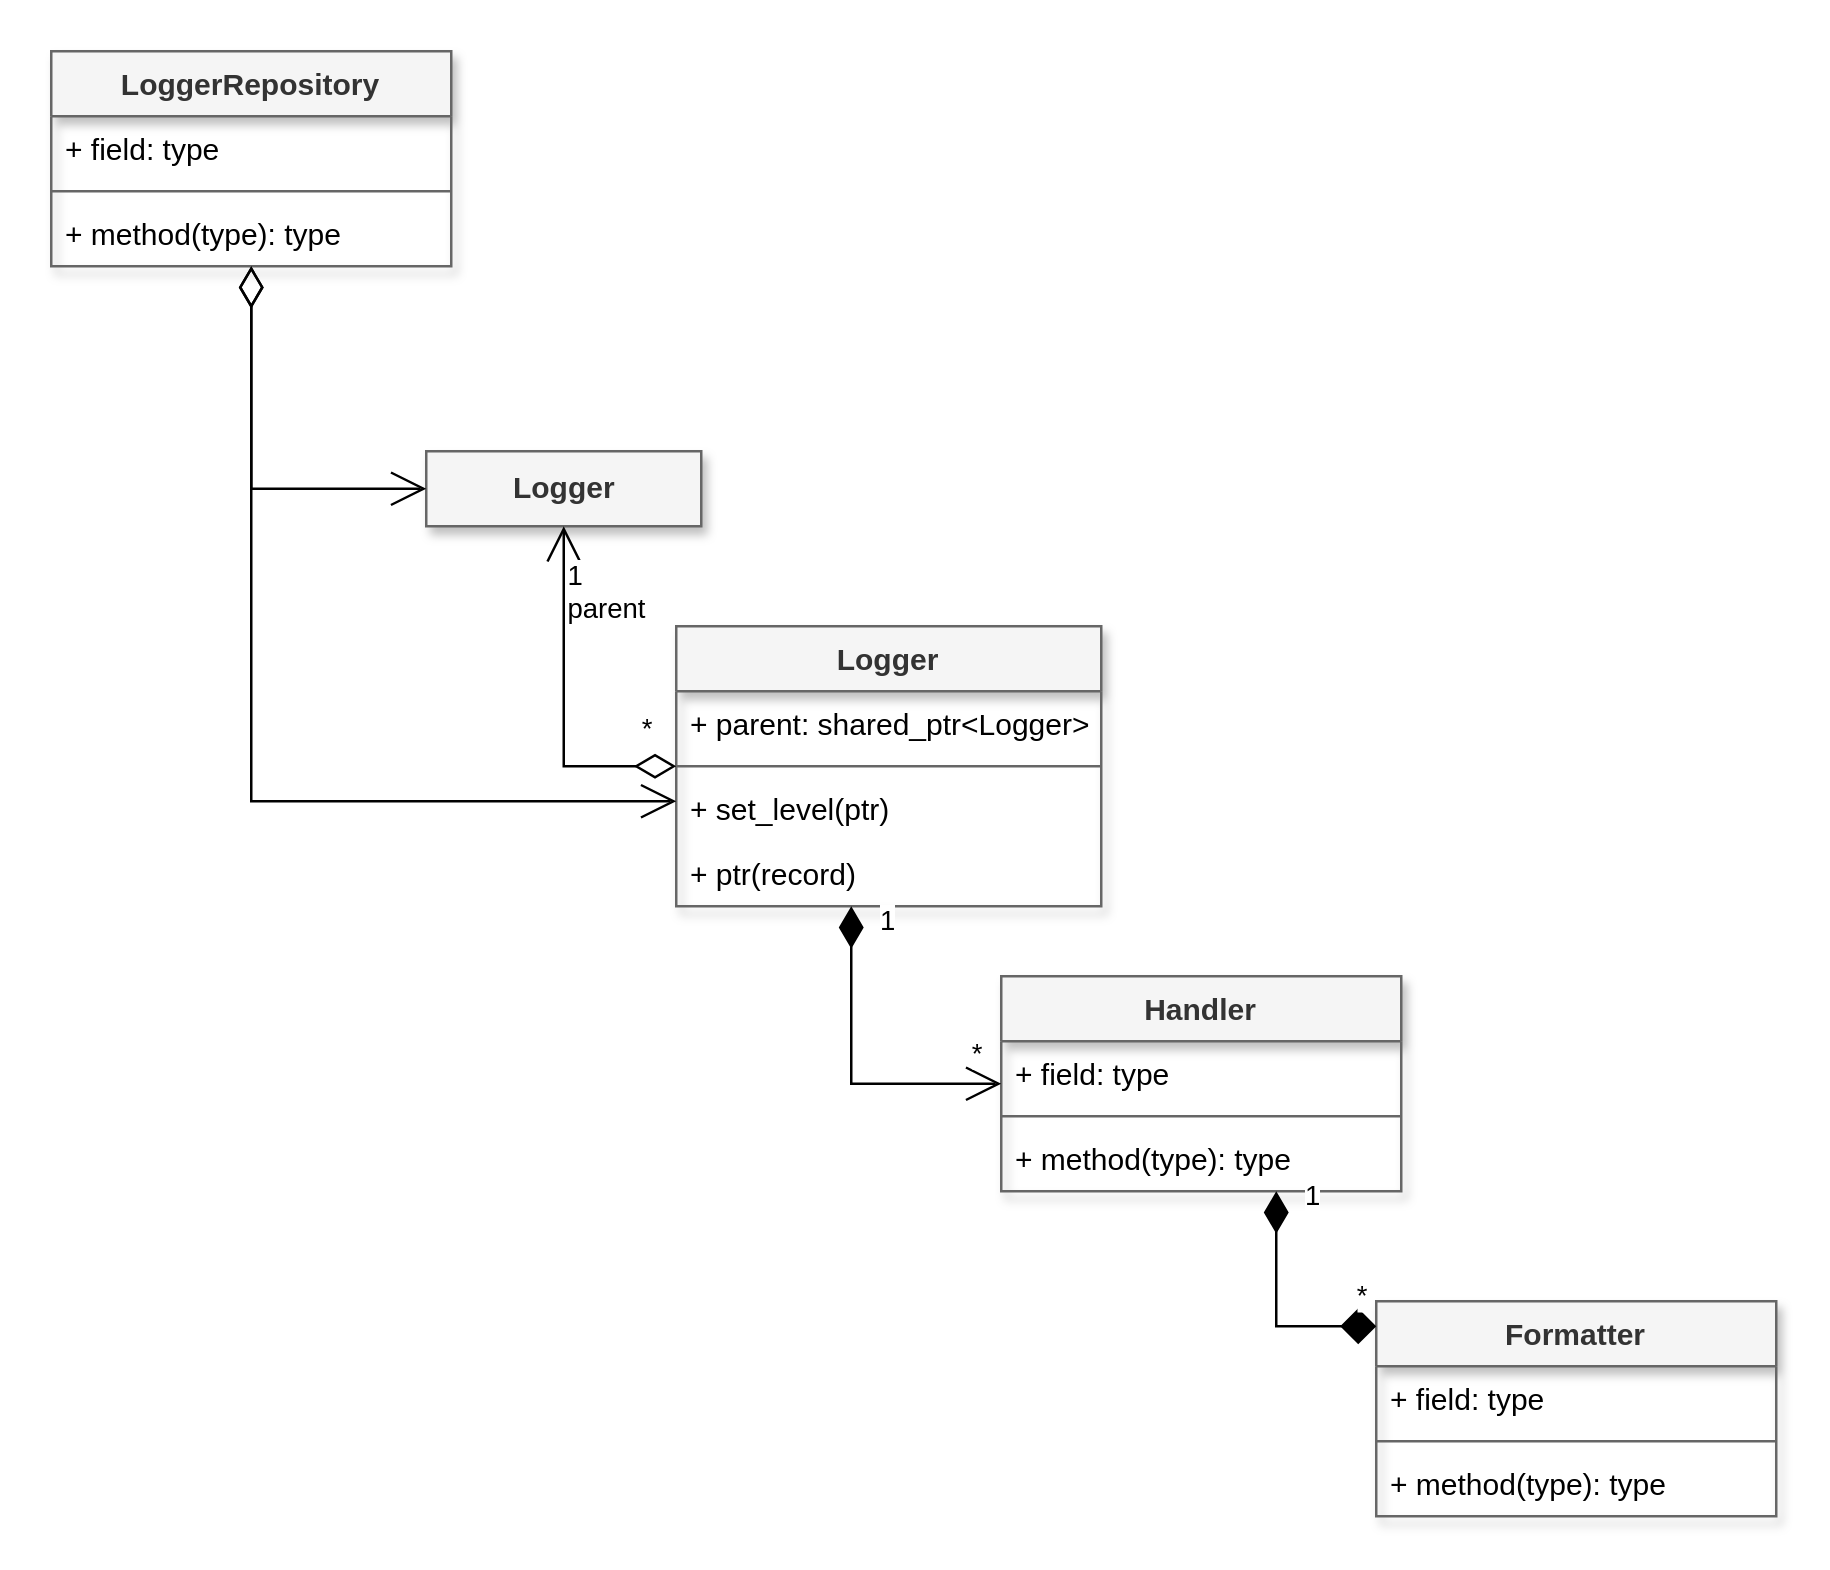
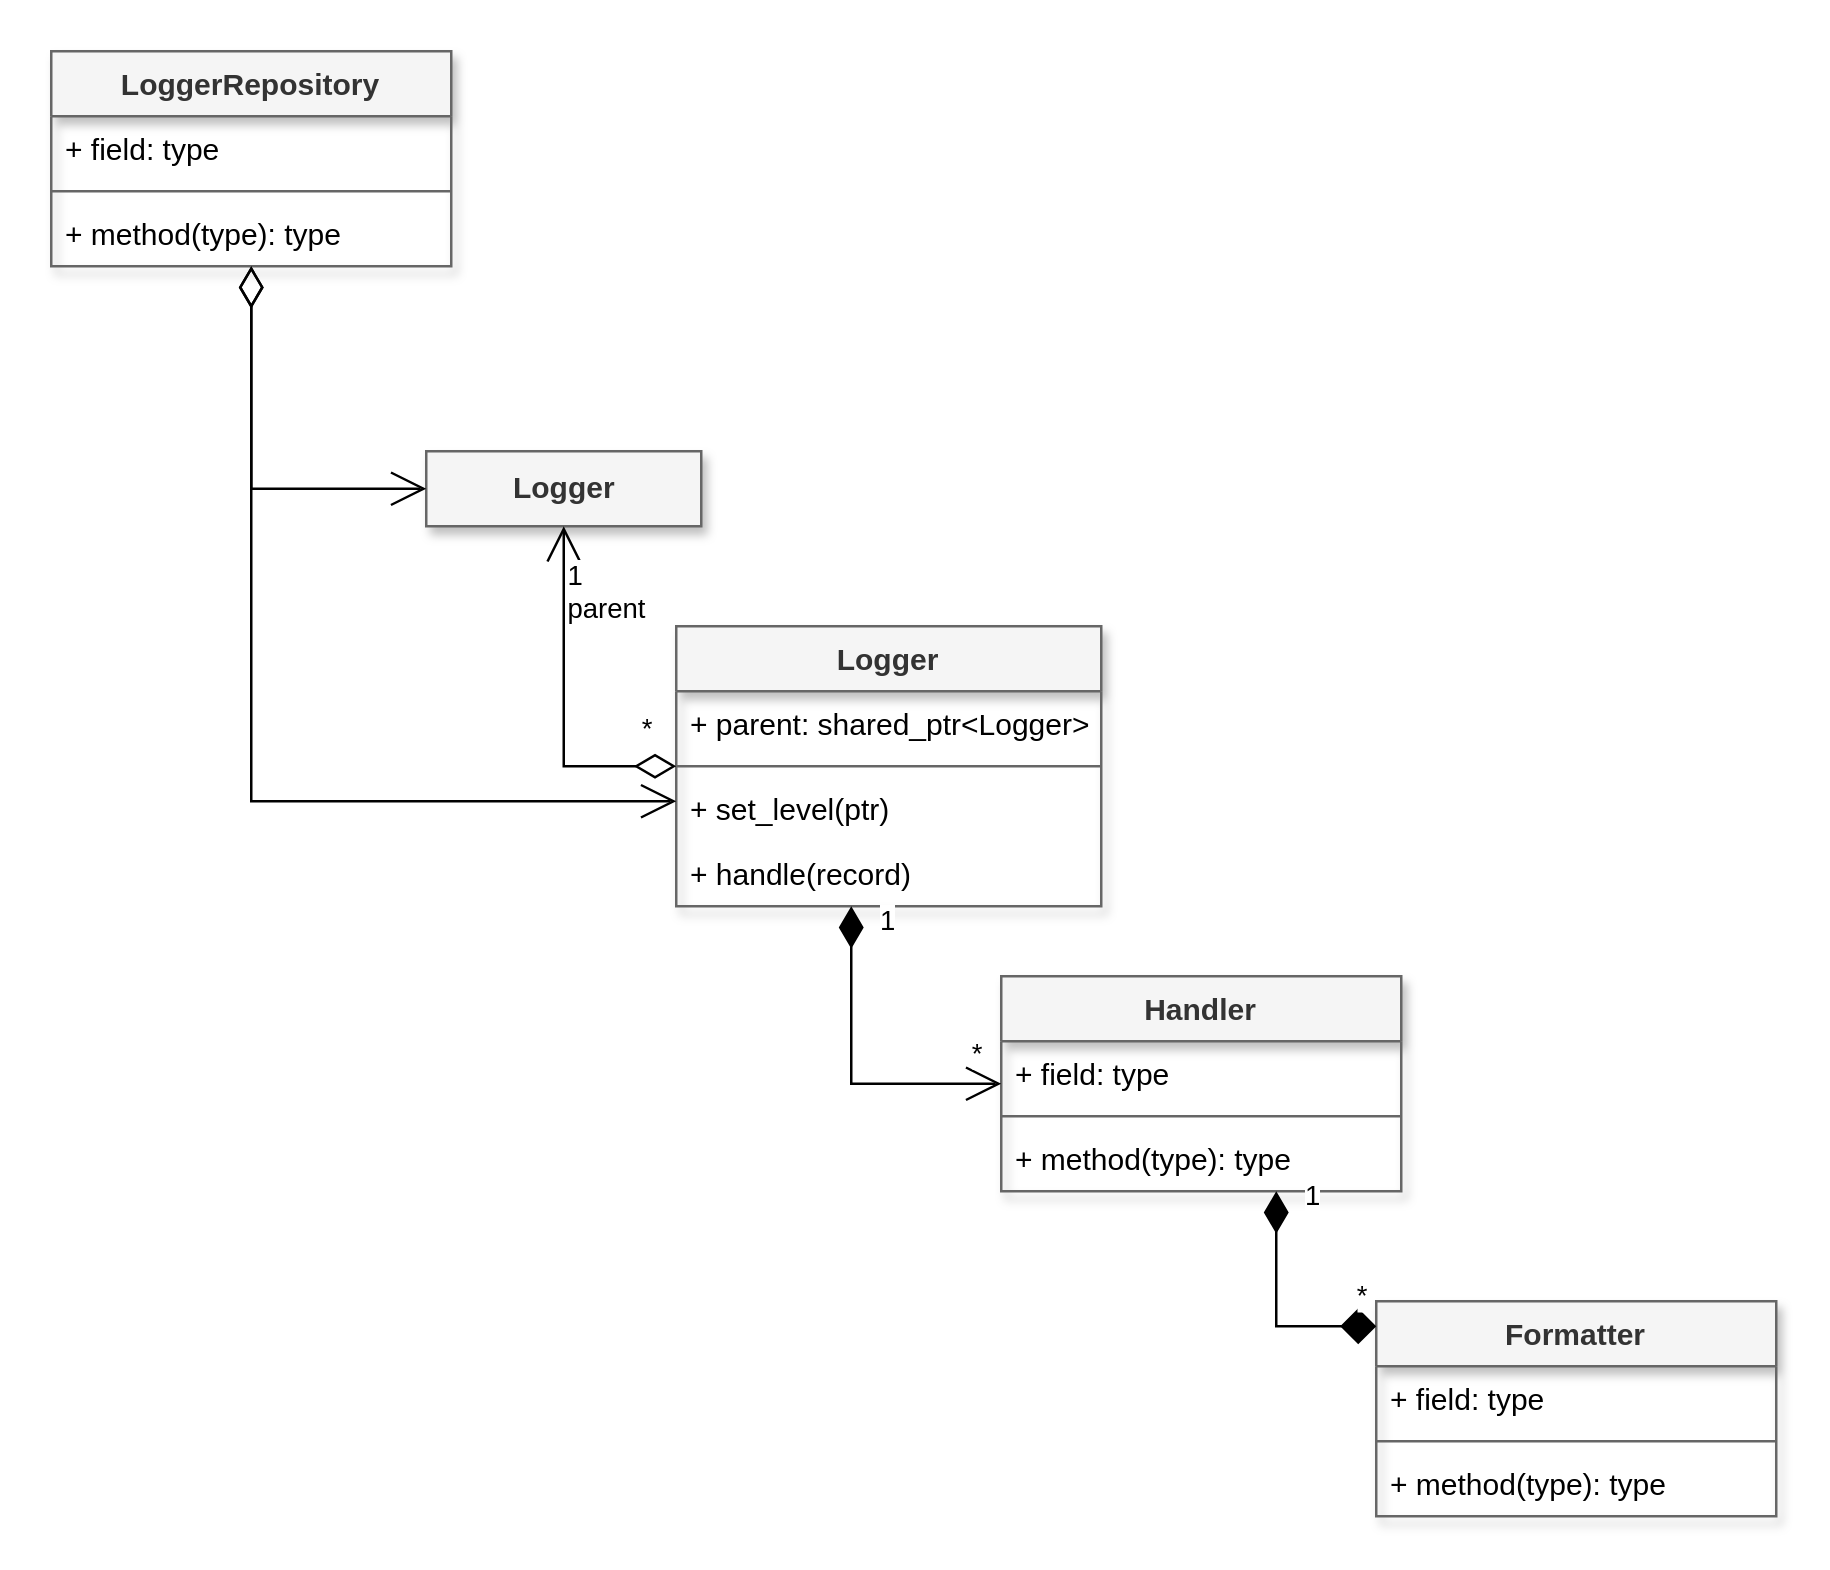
  <mxCell id="0" />
  <mxCell id="1" parent="0" />
  <mxCell id="2" value="Logger" style="swimlane;fontStyle=1;align=center;verticalAlign=top;childLayout=stackLayout;horizontal=1;startSize=26;horizontalStack=0;resizeParent=1;resizeParentMax=0;resizeLast=0;collapsible=1;marginBottom=0;fillColor=#f5f5f5;fontColor=#333333;strokeColor=#666666;shadow=1;" parent="1" vertex="1"><mxGeometry x="270" y="250" width="170" height="112" as="geometry" /></mxCell>
  <mxCell id="3" value="+ parent: shared_ptr&lt;Logger&gt;" style="text;strokeColor=none;fillColor=none;align=left;verticalAlign=top;rounded=0;shadow=1;spacingLeft=4;spacingRight=4;" parent="2" vertex="1"><mxGeometry y="26" width="170" height="26" as="geometry" /></mxCell>
  <mxCell id="4" value="" style="line;strokeWidth=1;fillColor=none;align=left;verticalAlign=middle;spacingTop=-1;spacingLeft=3;spacingRight=3;rotatable=0;labelPosition=right;points=[];portConstraint=eastwest;strokeColor=inherit;" parent="2" vertex="1"><mxGeometry y="52" width="170" height="8" as="geometry" /></mxCell>
  <mxCell id="5" value="+ set_level(ptr)" style="text;strokeColor=none;fillColor=none;align=left;verticalAlign=top;rounded=0;shadow=1;spacingLeft=4;spacingRight=4;" parent="2" vertex="1"><mxGeometry y="60" width="170" height="26" as="geometry" /></mxCell>
- <mxCell id="6" value="+ ptr(record)" style="text;strokeColor=none;fillColor=none;align=left;verticalAlign=top;rounded=0;shadow=1;spacingLeft=4;spacingRight=4;" parent="2" vertex="1"><mxGeometry y="86" width="170" height="26" as="geometry" /></mxCell>
+ <mxCell id="6" value="+ handle(record)" style="text;strokeColor=none;fillColor=none;align=left;verticalAlign=top;rounded=0;shadow=1;spacingLeft=4;spacingRight=4;" parent="2" vertex="1"><mxGeometry y="86" width="170" height="26" as="geometry" /></mxCell>
  <mxCell id="7" value="Handler" style="swimlane;fontStyle=1;align=center;verticalAlign=top;childLayout=stackLayout;horizontal=1;startSize=26;horizontalStack=0;resizeParent=1;resizeParentMax=0;resizeLast=0;collapsible=1;marginBottom=0;fillColor=#f5f5f5;fontColor=#333333;strokeColor=#666666;shadow=1;" parent="1" vertex="1"><mxGeometry x="400" y="390" width="160" height="86" as="geometry" /></mxCell>
  <mxCell id="8" value="+ field: type" style="text;strokeColor=none;fillColor=none;align=left;verticalAlign=top;rounded=0;shadow=1;spacingLeft=4;spacingRight=4;" parent="7" vertex="1"><mxGeometry y="26" width="160" height="26" as="geometry" /></mxCell>
  <mxCell id="9" value="" style="line;strokeWidth=1;fillColor=none;align=left;verticalAlign=middle;spacingTop=-1;spacingLeft=3;spacingRight=3;rotatable=0;labelPosition=right;points=[];portConstraint=eastwest;strokeColor=inherit;" parent="7" vertex="1"><mxGeometry y="52" width="160" height="8" as="geometry" /></mxCell>
  <mxCell id="10" value="+ method(type): type" style="text;strokeColor=none;fillColor=none;align=left;verticalAlign=top;rounded=0;shadow=1;spacingLeft=4;spacingRight=4;" parent="7" vertex="1"><mxGeometry y="60" width="160" height="26" as="geometry" /></mxCell>
  <mxCell id="11" value="Formatter" style="swimlane;fontStyle=1;align=center;verticalAlign=top;childLayout=stackLayout;horizontal=1;startSize=26;horizontalStack=0;resizeParent=1;resizeParentMax=0;resizeLast=0;collapsible=1;marginBottom=0;fillColor=#f5f5f5;fontColor=#333333;strokeColor=#666666;shadow=1;" parent="1" vertex="1"><mxGeometry x="550" y="520" width="160" height="86" as="geometry" /></mxCell>
  <mxCell id="12" value="+ field: type" style="text;strokeColor=none;fillColor=none;align=left;verticalAlign=top;rounded=0;shadow=1;spacingLeft=4;spacingRight=4;" parent="11" vertex="1"><mxGeometry y="26" width="160" height="26" as="geometry" /></mxCell>
  <mxCell id="13" value="" style="line;strokeWidth=1;fillColor=none;align=left;verticalAlign=middle;spacingTop=-1;spacingLeft=3;spacingRight=3;rotatable=0;labelPosition=right;points=[];portConstraint=eastwest;strokeColor=inherit;" parent="11" vertex="1"><mxGeometry y="52" width="160" height="8" as="geometry" /></mxCell>
  <mxCell id="14" value="+ method(type): type" style="text;strokeColor=none;fillColor=none;align=left;verticalAlign=top;rounded=0;shadow=1;spacingLeft=4;spacingRight=4;" parent="11" vertex="1"><mxGeometry y="60" width="160" height="26" as="geometry" /></mxCell>
  <mxCell id="15" value="1" style="endArrow=open;html=1;endSize=12;startArrow=diamondThin;startSize=14;startFill=1;edgeStyle=orthogonalEdgeStyle;align=left;verticalAlign=bottom;rounded=0;" parent="1" source="2" target="7" edge="1"><mxGeometry x="-0.776" y="10" relative="1" as="geometry"><mxPoint x="580" y="480" as="sourcePoint" /><mxPoint x="740" y="480" as="targetPoint" /><Array as="points"><mxPoint x="340" y="433" /></Array><mxPoint as="offset" /></mxGeometry></mxCell>
  <mxCell id="16" value="*" style="edgeLabel;html=1;align=right;verticalAlign=bottom;resizable=0;points=[];" parent="15" vertex="1" connectable="0"><mxGeometry x="0.776" y="1" relative="1" as="geometry"><mxPoint x="8" y="-3" as="offset" /></mxGeometry></mxCell>
  <mxCell id="17" value="1" style="endArrow=diamond;html=1;endSize=12;startArrow=diamondThin;startSize=14;startFill=1;edgeStyle=orthogonalEdgeStyle;align=left;verticalAlign=bottom;rounded=0;" parent="1" source="7" target="11" edge="1"><mxGeometry x="-0.776" y="10" relative="1" as="geometry"><mxPoint x="580" y="480" as="sourcePoint" /><mxPoint x="740" y="480" as="targetPoint" /><Array as="points"><mxPoint x="510" y="530" /></Array><mxPoint as="offset" /></mxGeometry></mxCell>
  <mxCell id="18" value="*" style="edgeLabel;html=1;align=right;verticalAlign=bottom;resizable=0;points=[];" parent="17" vertex="1" connectable="0"><mxGeometry x="0.776" y="1" relative="1" as="geometry"><mxPoint x="8" y="-3" as="offset" /></mxGeometry></mxCell>
  <mxCell id="19" value="Logger" style="html=1;fillColor=#f5f5f5;strokeColor=#666666;fontStyle=1;shadow=1;fontColor=#333333;" vertex="1" parent="1"><mxGeometry x="170" y="180" width="110" height="30" as="geometry" /></mxCell>
  <mxCell id="20" value="*" style="endArrow=open;html=1;endSize=12;startArrow=diamondThin;startSize=14;startFill=0;edgeStyle=orthogonalEdgeStyle;align=right;verticalAlign=bottom;rounded=0;" edge="1" parent="1" source="2" target="19"><mxGeometry x="-0.883" y="-6" relative="1" as="geometry"><mxPoint x="420" y="270" as="sourcePoint" /><mxPoint x="580" y="270" as="targetPoint" /><Array as="points"><mxPoint x="225" y="306" /></Array><mxPoint as="offset" /></mxGeometry></mxCell>
  <mxCell id="21" value="1&lt;br&gt;parent" style="edgeLabel;html=1;align=left;verticalAlign=top;resizable=0;points=[];" vertex="1" connectable="0" parent="20"><mxGeometry x="0.8" y="1" relative="1" as="geometry"><mxPoint x="1" y="-7" as="offset" /></mxGeometry></mxCell>
  <mxCell id="22" value="LoggerRepository" style="swimlane;fontStyle=1;align=center;verticalAlign=top;childLayout=stackLayout;horizontal=1;startSize=26;horizontalStack=0;resizeParent=1;resizeParentMax=0;resizeLast=0;collapsible=1;marginBottom=0;fillColor=#f5f5f5;fontColor=#333333;strokeColor=#666666;shadow=1;" vertex="1" parent="1"><mxGeometry x="20" y="20" width="160" height="86" as="geometry" /></mxCell>
  <mxCell id="23" value="+ field: type" style="text;strokeColor=none;fillColor=none;align=left;verticalAlign=top;rounded=0;shadow=1;spacingLeft=4;spacingRight=4;" vertex="1" parent="22"><mxGeometry y="26" width="160" height="26" as="geometry" /></mxCell>
  <mxCell id="24" value="" style="line;strokeWidth=1;fillColor=none;align=left;verticalAlign=middle;spacingTop=-1;spacingLeft=3;spacingRight=3;rotatable=0;labelPosition=right;points=[];portConstraint=eastwest;strokeColor=inherit;" vertex="1" parent="22"><mxGeometry y="52" width="160" height="8" as="geometry" /></mxCell>
  <mxCell id="25" value="+ method(type): type" style="text;strokeColor=none;fillColor=none;align=left;verticalAlign=top;rounded=0;shadow=1;spacingLeft=4;spacingRight=4;" vertex="1" parent="22"><mxGeometry y="60" width="160" height="26" as="geometry" /></mxCell>
  <mxCell id="26" value="" style="endArrow=open;html=1;endSize=12;startArrow=diamondThin;startSize=14;startFill=0;edgeStyle=orthogonalEdgeStyle;align=right;verticalAlign=bottom;rounded=0;" edge="1" parent="1" source="22" target="2"><mxGeometry x="-0.883" y="-6" relative="1" as="geometry"><mxPoint x="420" y="270" as="sourcePoint" /><mxPoint x="580" y="270" as="targetPoint" /><Array as="points"><mxPoint x="100" y="320" /></Array><mxPoint as="offset" /></mxGeometry></mxCell>
  <mxCell id="27" value="" style="endArrow=open;html=1;endSize=12;startArrow=diamondThin;startSize=14;startFill=0;edgeStyle=orthogonalEdgeStyle;align=right;verticalAlign=bottom;rounded=0;" edge="1" parent="1" source="22" target="19"><mxGeometry x="-0.883" y="-6" relative="1" as="geometry"><mxPoint x="420" y="270" as="sourcePoint" /><mxPoint x="580" y="270" as="targetPoint" /><Array as="points"><mxPoint x="100" y="195" /></Array><mxPoint as="offset" /></mxGeometry></mxCell>
